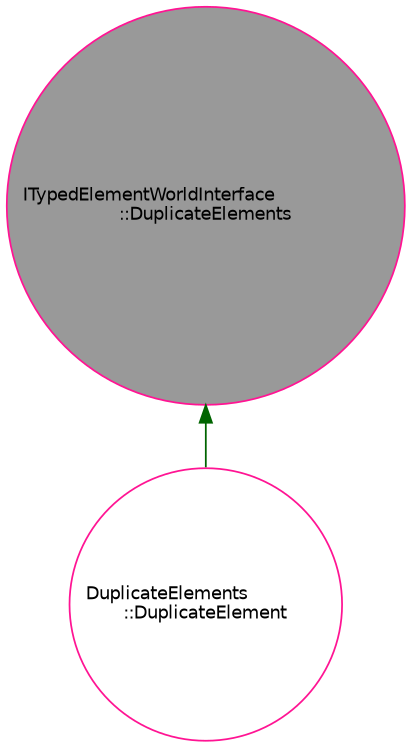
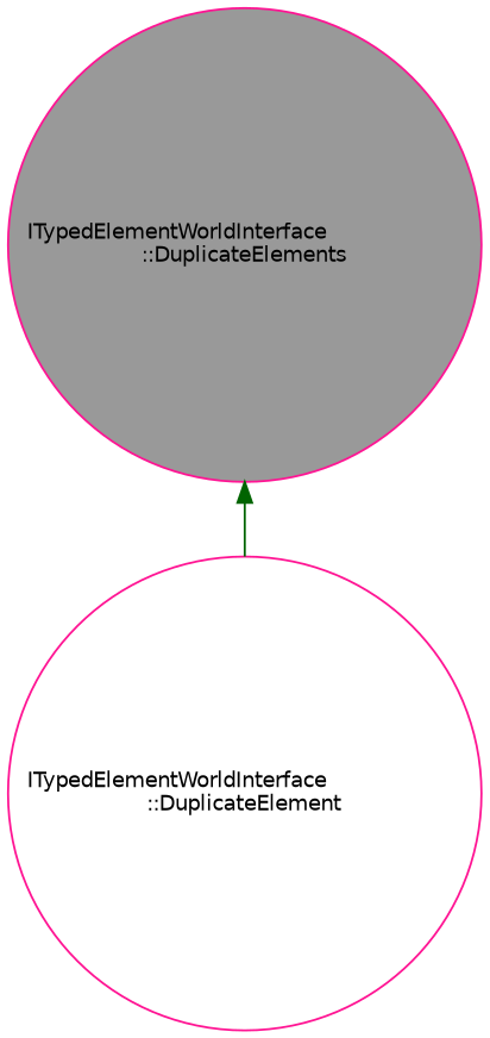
  digraph {
    rankdir=TB
    node [color=deeppink fontname=Helvetica fontsize=10 shape=circle style=filled]
    n1 [fillcolor=grey60 fontcolor=black height=0.2 label="ITypedElementWorldInterface\l::DuplicateElements" width=0.4]
-   n2 [fillcolor=white height=0.2 label="DuplicateElements\l::DuplicateElement" width=0.4]
+   n2 [fillcolor=white height=0.2 label="ITypedElementWorldInterface\l::DuplicateElement" width=0.4]
    n1 -> n2 [color=darkgreen dir=back fontname=Helvetica fontsize=10 labelfontname=Helvetica labelfontsize=10 style=solid]
  }
